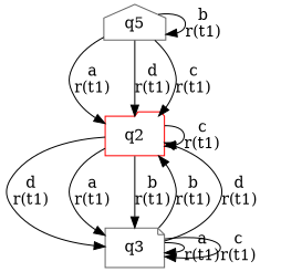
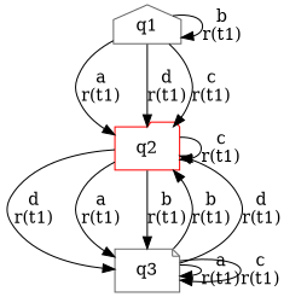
  digraph {
    node [color=gray40]
-   n1 [label=q5 shape=house]
+   n1 [label=q1 shape=house]
    n2 [label=q2 color=red shape=folder]
    n3 [label=q3 shape=note]
    n1 -> n1 [label="b\nr(t1)\n"]
    n1 -> n2 [label="a\nr(t1)\n"]
    n1 -> n2 [label="d\nr(t1)\n"]
    n1 -> n2 [label="c\nr(t1)\n"]
    n2 -> n2 [label="c\nr(t1)\n"]
    n2 -> n3 [label="d\nr(t1)\n"]
    n2 -> n3 [label="a\nr(t1)\n"]
    n2 -> n3 [label="b\nr(t1)\n"]
    n3 -> n2 [label="b\nr(t1)\n"]
    n3 -> n2 [label="d\nr(t1)\n"]
    n3 -> n3 [label="a\nr(t1)\n"]
    n3 -> n3 [label="c\nr(t1)\n"]
  }
